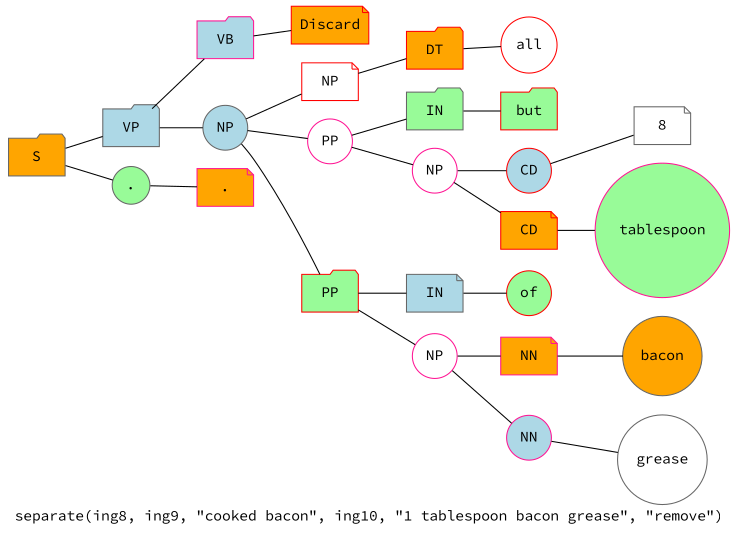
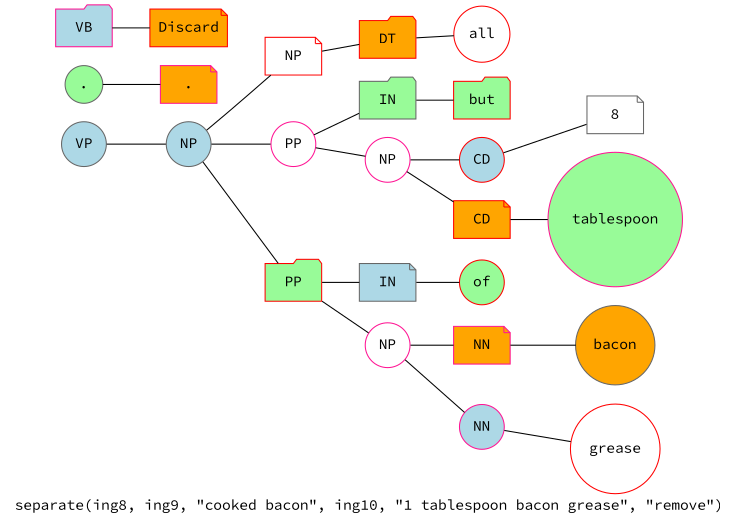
  graph {
    fontname="Source Code Pro"
    label="separate(ing8, ing9, \"cooked bacon\", ing10, \"1 tablespoon bacon grease\", \"remove\")"
    rankdir=LR
    node [color=gray40 fillcolor=orange fontname="Source Code Pro" shape=circle style=filled]
    edge [fontname="Source Code Pro"]
-   n1 [label=S shape=folder]
-   n2 [fillcolor=lightblue label=VP shape=folder]
+   n2 [fillcolor=lightblue label=VP]
    n3 [fillcolor=palegreen label="."]
    n4 [color=deeppink fillcolor=lightblue label=VB shape=folder]
    n5 [fillcolor=lightblue label=NP]
    n6 [color=deeppink label="." shape=note]
    n7 [color=red label=Discard shape=note]
    n8 [color=red fillcolor=white label=NP shape=note]
    n9 [color=deeppink fillcolor=white label=PP]
    n10 [color=red fillcolor=palegreen label=PP shape=folder]
    n11 [color=red label=DT shape=folder]
    n12 [fillcolor=palegreen label=IN shape=folder]
    n13 [color=deeppink fillcolor=white label=NP]
    n14 [fillcolor=lightblue label=IN shape=note]
    n15 [color=deeppink fillcolor=white label=NP]
    n16 [color=red fillcolor=white label=all]
    n17 [color=red fillcolor=palegreen label=but shape=folder]
    n18 [color=red fillcolor=lightblue label=CD]
    n19 [color=red label=CD shape=note]
    n20 [fillcolor=white label=8 shape=note]
    n21 [color=deeppink fillcolor=palegreen label=tablespoon]
    n22 [color=red fillcolor=palegreen label=of]
    n23 [color=deeppink label=NN shape=note]
    n24 [color=deeppink fillcolor=lightblue label=NN]
    n25 [label=bacon]
-   n26 [fillcolor=white label=grease]
-   n1 -- n2
-   n1 -- n3
-   n2 -- n4
+   n26 [color=red fillcolor=white label=grease]
    n2 -- n5
    n3 -- n6
    n4 -- n7
    n5 -- n8
    n5 -- n9
    n5 -- n10
    n8 -- n11
    n9 -- n12
    n9 -- n13
    n10 -- n14
    n10 -- n15
    n11 -- n16
    n12 -- n17
    n13 -- n18
    n13 -- n19
    n14 -- n22
    n15 -- n23
    n15 -- n24
    n18 -- n20
    n19 -- n21
    n23 -- n25
    n24 -- n26
  }
